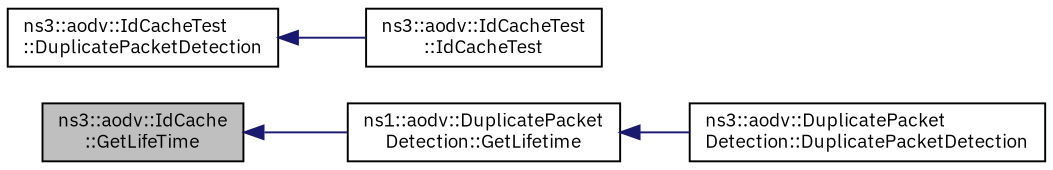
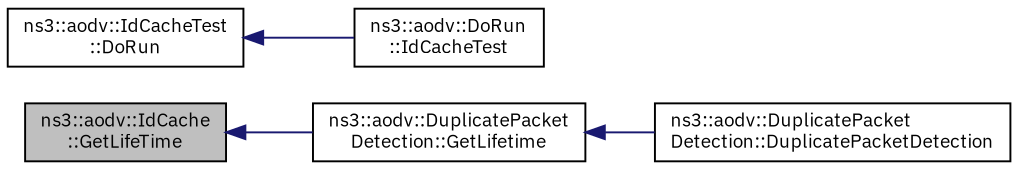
  digraph {
    fontname="IBM Plex Sans"
    rankdir=LR
    node [color=black fillcolor=white fontname="IBM Plex Sans" fontsize=10 shape=record style=filled]
    edge [color=midnightblue dir=back fontname="IBM Plex Sans" fontsize=10 labelfontname=Helvetica labelfontsize=10 style=solid]
    n1 [fillcolor=grey75 fontcolor=black height=0.2 label="ns3::aodv::IdCache\l::GetLifeTime" width=0.4]
-   n2 [height=0.2 label="ns1::aodv::DuplicatePacket\lDetection::GetLifetime" width=0.4]
+   n2 [height=0.2 label="ns3::aodv::DuplicatePacket\lDetection::GetLifetime" width=0.4]
    n3 [height=0.2 label="ns3::aodv::DuplicatePacket\lDetection::DuplicatePacketDetection" width=0.4]
-   n4 [height=0.2 label="ns3::aodv::IdCacheTest\l::DuplicatePacketDetection" width=0.4]
-   n5 [height=0.2 label="ns3::aodv::IdCacheTest\l::IdCacheTest" width=0.4]
+   n4 [height=0.2 label="ns3::aodv::IdCacheTest\l::DoRun" width=0.4]
+   n5 [height=0.2 label="ns3::aodv::DoRun\l::IdCacheTest" width=0.4]
    n1 -> n2
    n2 -> n3
    n4 -> n5
  }
